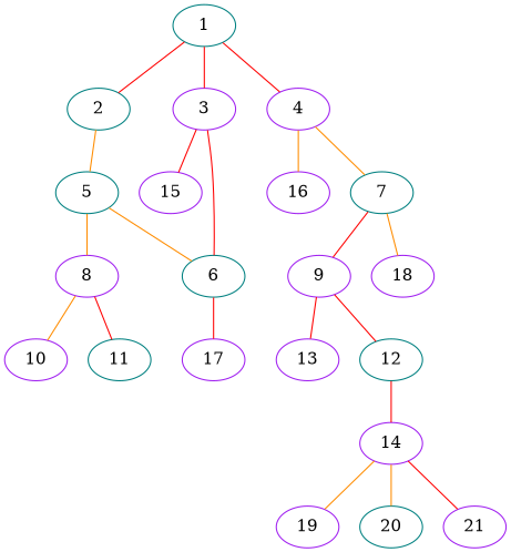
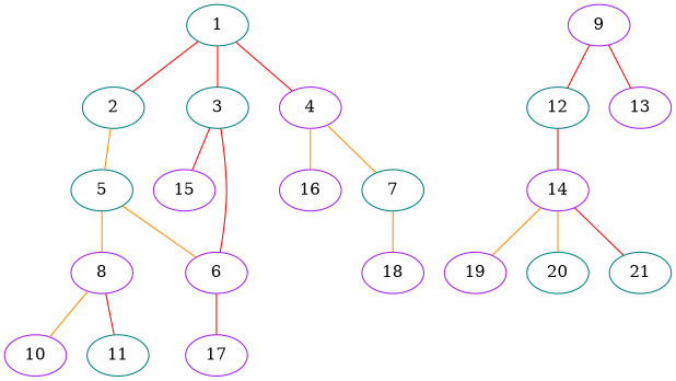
  graph {
    node [chem=C color=purple]
    edge [color=red valence=1]
    1 [color=teal]
    2 [chem=O color=teal]
-   3
+   3 [color=teal]
    4
    5 [color=teal]
-   6 [color=teal]
+   6
    15 [chem=H]
    7 [color=teal]
    16 [chem=H]
    8 [chem=N]
    17 [chem=H]
    9
    18 [chem=H]
    10 [chem=O]
    11 [chem=O color=teal]
    12 [chem=O color=teal]
    13 [chem=O]
    14
    19 [chem=H]
    20 [chem=H color=teal]
-   21 [chem=H]
+   21 [chem=H color=teal]
    1 -- 2
    1 -- 3 [valence=2]
    1 -- 4
    2 -- 5 [color=darkorange]
    3 -- 6
    3 -- 15
    4 -- 7 [color=darkorange valence=2]
    4 -- 16 [color=darkorange]
    5 -- 6 [color=darkorange valence=2]
    5 -- 8 [color=darkorange]
    6 -- 17
-   7 -- 9
    7 -- 18 [color=darkorange]
    8 -- 10 [color=darkorange valence=2]
    8 -- 11
    9 -- 12
    9 -- 13 [valence=2]
    12 -- 14
    14 -- 19 [color=darkorange]
    14 -- 20 [color=darkorange]
    14 -- 21
  }
